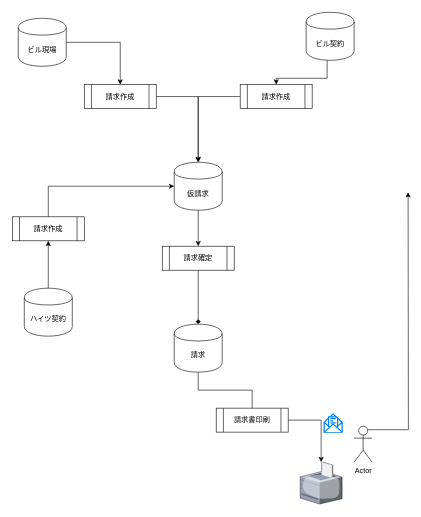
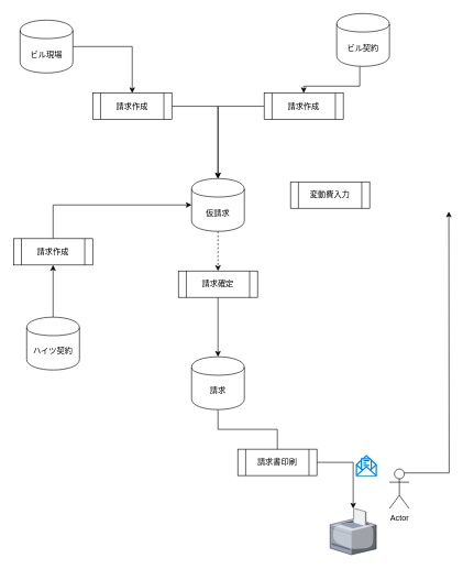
  <mxCell id="0" />
  <mxCell id="1" parent="0" />
  <mxCell id="2" value="" style="verticalLabelPosition=bottom;aspect=fixed;html=1;verticalAlign=top;strokeColor=none;align=center;outlineConnect=0;shape=mxgraph.citrix.printer;" vertex="1" parent="1"><mxGeometry x="500" y="770" width="70" height="70" as="geometry" /></mxCell>
  <mxCell id="3" style="edgeStyle=orthogonalEdgeStyle;rounded=0;orthogonalLoop=1;jettySize=auto;html=1;exitX=0.75;exitY=0.1;exitDx=0;exitDy=0;exitPerimeter=0;" edge="1" parent="1" source="4"><mxGeometry relative="1" as="geometry"><mxPoint x="680" y="320" as="targetPoint" /></mxGeometry></mxCell>
  <mxCell id="4" value="Actor" style="shape=umlActor;verticalLabelPosition=bottom;labelBackgroundColor=#ffffff;verticalAlign=top;html=1;outlineConnect=0;" vertex="1" parent="1"><mxGeometry x="590" y="710" width="30" height="60" as="geometry" /></mxCell>
  <mxCell id="5" style="edgeStyle=orthogonalEdgeStyle;rounded=0;orthogonalLoop=1;jettySize=auto;html=1;" edge="1" parent="1" source="6" target="2"><mxGeometry relative="1" as="geometry" /></mxCell>
  <mxCell id="6" value="請求書印刷" style="shape=process;whiteSpace=wrap;html=1;backgroundOutline=1;" vertex="1" parent="1"><mxGeometry x="360" y="680" width="120" height="40" as="geometry" /></mxCell>
  <mxCell id="7" value="" style="shape=image;html=1;verticalAlign=top;verticalLabelPosition=bottom;labelBackgroundColor=#ffffff;imageAspect=0;aspect=fixed;image=https://cdn3.iconfinder.com/data/icons/other-icons/48/paper_document-128.png" vertex="1" parent="1"><mxGeometry x="535" y="640" width="40" height="40" as="geometry" /></mxCell>
- <mxCell id="8" style="edgeStyle=orthogonalEdgeStyle;rounded=0;orthogonalLoop=1;jettySize=auto;html=1;entryX=0.5;entryY=0;entryDx=0;entryDy=0;endArrow=diamond;" edge="1" parent="1" source="9" target="22"><mxGeometry relative="1" as="geometry" /></mxCell>
+ <mxCell id="8" style="edgeStyle=orthogonalEdgeStyle;rounded=0;orthogonalLoop=1;jettySize=auto;html=1;entryX=0.5;entryY=0;entryDx=0;entryDy=0;" edge="1" parent="1" source="9" target="22"><mxGeometry relative="1" as="geometry" /></mxCell>
  <mxCell id="9" value="請求確定" style="shape=process;whiteSpace=wrap;html=1;backgroundOutline=1;" vertex="1" parent="1"><mxGeometry x="270" y="410" width="120" height="40" as="geometry" /></mxCell>
+ <mxCell id="10" value="変動費入力" style="shape=process;whiteSpace=wrap;html=1;backgroundOutline=1;" vertex="1" parent="1"><mxGeometry x="440" y="275" width="120" height="40" as="geometry" /></mxCell>
  <mxCell id="11" style="edgeStyle=orthogonalEdgeStyle;rounded=0;orthogonalLoop=1;jettySize=auto;html=1;" edge="1" parent="1" source="12" target="20"><mxGeometry relative="1" as="geometry"><mxPoint x="190" y="130" as="targetPoint" /></mxGeometry></mxCell>
  <mxCell id="12" value="ビル現場" style="shape=cylinder;whiteSpace=wrap;html=1;boundedLbl=1;backgroundOutline=1;" vertex="1" parent="1"><mxGeometry x="30" y="30" width="80" height="80" as="geometry" /></mxCell>
  <mxCell id="13" style="edgeStyle=orthogonalEdgeStyle;rounded=0;orthogonalLoop=1;jettySize=auto;html=1;entryX=0.5;entryY=1;entryDx=0;entryDy=0;" edge="1" parent="1" source="14" target="18"><mxGeometry relative="1" as="geometry"><mxPoint x="215" y="470" as="targetPoint" /></mxGeometry></mxCell>
  <mxCell id="14" value="ハイツ契約" style="shape=cylinder;whiteSpace=wrap;html=1;boundedLbl=1;backgroundOutline=1;" vertex="1" parent="1"><mxGeometry x="40" y="480" width="80" height="80" as="geometry" /></mxCell>
- <mxCell id="15" style="edgeStyle=orthogonalEdgeStyle;rounded=0;orthogonalLoop=1;jettySize=auto;html=1;" edge="1" parent="1" source="16" target="9"><mxGeometry relative="1" as="geometry" /></mxCell>
+ <mxCell id="15" style="edgeStyle=orthogonalEdgeStyle;rounded=0;orthogonalLoop=1;jettySize=auto;html=1;dashed=1;" edge="1" parent="1" source="16" target="9"><mxGeometry relative="1" as="geometry" /></mxCell>
  <mxCell id="16" value="仮請求" style="shape=cylinder;whiteSpace=wrap;html=1;boundedLbl=1;backgroundOutline=1;" vertex="1" parent="1"><mxGeometry x="290" y="270" width="80" height="80" as="geometry" /></mxCell>
  <mxCell id="17" style="edgeStyle=orthogonalEdgeStyle;rounded=0;orthogonalLoop=1;jettySize=auto;html=1;exitX=0.5;exitY=0;exitDx=0;exitDy=0;entryX=0;entryY=0.5;entryDx=0;entryDy=0;" edge="1" parent="1" source="18" target="16"><mxGeometry relative="1" as="geometry" /></mxCell>
  <mxCell id="18" value="請求作成" style="shape=process;whiteSpace=wrap;html=1;backgroundOutline=1;" vertex="1" parent="1"><mxGeometry y="361" width="120" height="40" as="geometry" x="20" /></mxCell>
  <mxCell id="19" style="edgeStyle=orthogonalEdgeStyle;rounded=0;orthogonalLoop=1;jettySize=auto;html=1;" edge="1" parent="1" source="20" target="16"><mxGeometry relative="1" as="geometry" /></mxCell>
  <mxCell id="20" value="請求作成" style="shape=process;whiteSpace=wrap;html=1;backgroundOutline=1;" vertex="1" parent="1"><mxGeometry x="140" y="140.5" width="120" height="40" as="geometry" /></mxCell>
  <mxCell id="21" style="edgeStyle=orthogonalEdgeStyle;rounded=0;orthogonalLoop=1;jettySize=auto;html=1;entryX=0.5;entryY=0;entryDx=0;entryDy=0;endArrow=none;" edge="1" parent="1" source="22" target="6"><mxGeometry relative="1" as="geometry" /></mxCell>
  <mxCell id="22" value="請求" style="shape=cylinder;whiteSpace=wrap;html=1;boundedLbl=1;backgroundOutline=1;" vertex="1" parent="1"><mxGeometry x="290" y="540" width="80" height="80" as="geometry" /></mxCell>
  <mxCell id="23" style="edgeStyle=orthogonalEdgeStyle;rounded=0;orthogonalLoop=1;jettySize=auto;html=1;entryX=0.5;entryY=0;entryDx=0;entryDy=0;" edge="1" parent="1" source="24" target="26"><mxGeometry relative="1" as="geometry"><Array as="points"><mxPoint x="545" y="130" /><mxPoint x="460" y="130" /></Array></mxGeometry></mxCell>
  <mxCell id="24" value="ビル契約" style="shape=cylinder;whiteSpace=wrap;html=1;boundedLbl=1;backgroundOutline=1;" vertex="1" parent="1"><mxGeometry x="510" y="20" width="80" height="80" as="geometry" /></mxCell>
  <mxCell id="25" style="edgeStyle=orthogonalEdgeStyle;rounded=0;orthogonalLoop=1;jettySize=auto;html=1;" edge="1" parent="1" source="26" target="16"><mxGeometry relative="1" as="geometry" /></mxCell>
  <mxCell id="26" value="請求作成" style="shape=process;whiteSpace=wrap;html=1;backgroundOutline=1;" vertex="1" parent="1"><mxGeometry x="400" y="140.5" width="120" height="40" as="geometry" /></mxCell>
  <mxCell id="27" value="" style="html=1;verticalLabelPosition=bottom;align=center;labelBackgroundColor=#ffffff;verticalAlign=top;strokeWidth=2;strokeColor=#0080F0;shadow=0;dashed=0;shape=mxgraph.ios7.icons.envelope_(message);" vertex="1" parent="1"><mxGeometry x="540" y="690" width="30" height="30" as="geometry" /></mxCell>
